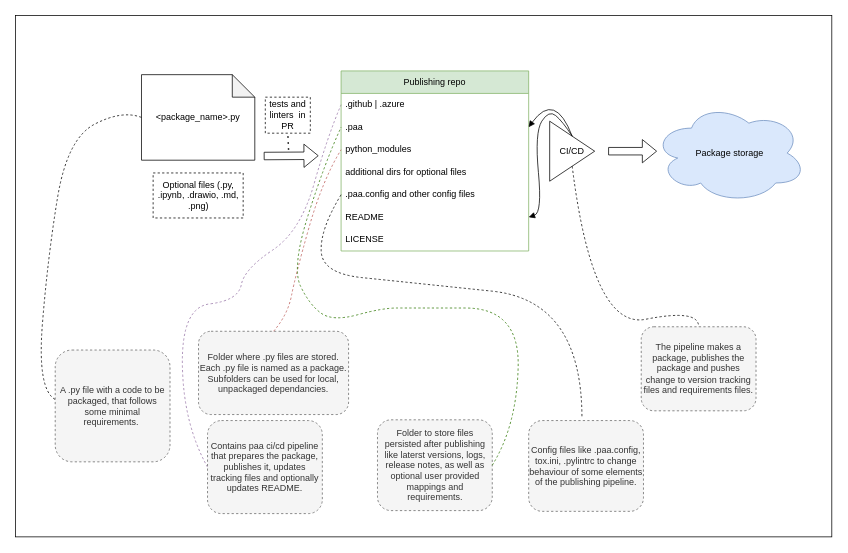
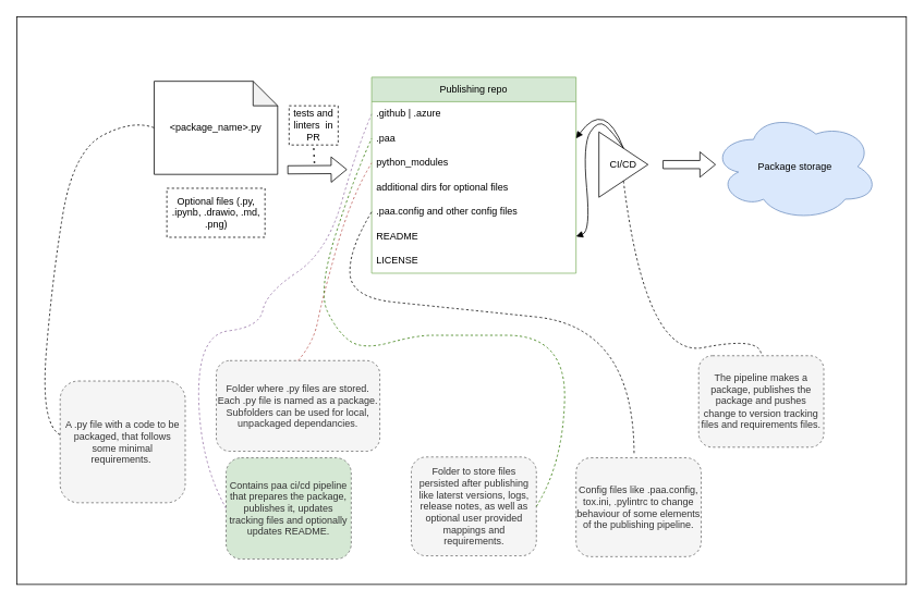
  <mxCell id="0" />
  <mxCell id="1" parent="0" />
  <mxCell id="2" value="" style="rounded=0;whiteSpace=wrap;html=1;" parent="1" vertex="1"><mxGeometry x="20" y="20" width="1088" height="695" as="geometry" /></mxCell>
  <mxCell id="3" value="" style="curved=1;endArrow=none;html=1;rounded=0;entryX=0;entryY=0.5;entryDx=0;entryDy=0;endFill=0;exitX=0;exitY=0.5;exitDx=0;exitDy=0;dashed=1;fillColor=#e1d5e7;strokeColor=#9673a6;" parent="1" source="18" target="5" edge="1"><mxGeometry width="50" height="50" relative="1" as="geometry"><mxPoint x="317" y="450" as="sourcePoint" /><mxPoint x="367" y="400" as="targetPoint" /><Array as="points"><mxPoint x="244" y="565" /><mxPoint x="241" y="409" /><mxPoint x="317" y="400" /><mxPoint x="325" y="358" /><mxPoint x="400" y="308" /><mxPoint x="436" y="181" /></Array></mxGeometry></mxCell>
  <mxCell id="4" value="Publishing repo" style="swimlane;fontStyle=0;childLayout=stackLayout;horizontal=1;startSize=30;horizontalStack=0;resizeParent=1;resizeParentMax=0;resizeLast=0;collapsible=1;marginBottom=0;whiteSpace=wrap;html=1;fillColor=#d5e8d4;strokeColor=#82b366;" parent="1" vertex="1"><mxGeometry x="454" y="94" width="250" height="240" as="geometry" /></mxCell>
  <mxCell id="5" value=".github | .azure" style="text;strokeColor=none;fillColor=none;align=left;verticalAlign=middle;spacingLeft=4;spacingRight=4;overflow=hidden;points=[[0,0.5],[1,0.5]];portConstraint=eastwest;rotatable=0;whiteSpace=wrap;html=1;" parent="4" vertex="1"><mxGeometry y="30" width="250" height="30" as="geometry" /></mxCell>
  <mxCell id="6" value="&lt;div&gt;&lt;span style=&quot;background-color: initial;&quot;&gt;.paa&amp;nbsp;&lt;/span&gt;&lt;br&gt;&lt;/div&gt;" style="text;strokeColor=none;fillColor=none;align=left;verticalAlign=middle;spacingLeft=4;spacingRight=4;overflow=hidden;points=[[0,0.5],[1,0.5]];portConstraint=eastwest;rotatable=0;whiteSpace=wrap;html=1;fontFamily=Helvetica;fontSize=12;fontColor=default;" parent="4" vertex="1"><mxGeometry y="60" width="250" height="30" as="geometry" /></mxCell>
  <mxCell id="7" value="python_modules" style="text;strokeColor=none;fillColor=none;align=left;verticalAlign=middle;spacingLeft=4;spacingRight=4;overflow=hidden;points=[[0,0.5],[1,0.5]];portConstraint=eastwest;rotatable=0;whiteSpace=wrap;html=1;" parent="4" vertex="1"><mxGeometry y="90" width="250" height="30" as="geometry" /></mxCell>
  <mxCell id="8" value="additional dirs for optional files" style="text;strokeColor=none;fillColor=none;align=left;verticalAlign=middle;spacingLeft=4;spacingRight=4;overflow=hidden;points=[[0,0.5],[1,0.5]];portConstraint=eastwest;rotatable=0;whiteSpace=wrap;html=1;" parent="4" vertex="1"><mxGeometry y="120" width="250" height="30" as="geometry" /></mxCell>
  <mxCell id="9" value=".paa.config and other config files" style="text;strokeColor=none;fillColor=none;align=left;verticalAlign=middle;spacingLeft=4;spacingRight=4;overflow=hidden;points=[[0,0.5],[1,0.5]];portConstraint=eastwest;rotatable=0;whiteSpace=wrap;html=1;" vertex="1" parent="4"><mxGeometry y="150" width="250" height="30" as="geometry" /></mxCell>
  <mxCell id="10" value="README" style="text;strokeColor=none;fillColor=none;align=left;verticalAlign=middle;spacingLeft=4;spacingRight=4;overflow=hidden;points=[[0,0.5],[1,0.5]];portConstraint=eastwest;rotatable=0;whiteSpace=wrap;html=1;" vertex="1" parent="4"><mxGeometry y="180" width="250" height="30" as="geometry" /></mxCell>
  <mxCell id="11" value="LICENSE" style="text;strokeColor=none;fillColor=none;align=left;verticalAlign=middle;spacingLeft=4;spacingRight=4;overflow=hidden;points=[[0,0.5],[1,0.5]];portConstraint=eastwest;rotatable=0;whiteSpace=wrap;html=1;" vertex="1" parent="4"><mxGeometry y="210" width="250" height="30" as="geometry" /></mxCell>
  <mxCell id="12" value="&amp;lt;package_name&amp;gt;.py" style="shape=note;whiteSpace=wrap;html=1;backgroundOutline=1;darkOpacity=0.05;" parent="1" vertex="1"><mxGeometry x="188" y="99" width="151" height="114" as="geometry" /></mxCell>
  <mxCell id="13" value="" style="shape=flexArrow;endArrow=classic;html=1;rounded=0;fillColor=default;" parent="1" edge="1"><mxGeometry width="50" height="50" relative="1" as="geometry"><mxPoint x="351" y="207.44" as="sourcePoint" /><mxPoint x="424" y="207" as="targetPoint" /></mxGeometry></mxCell>
  <mxCell id="14" value="" style="shape=flexArrow;endArrow=classic;html=1;rounded=0;" parent="1" edge="1"><mxGeometry width="50" height="50" relative="1" as="geometry"><mxPoint x="810" y="201" as="sourcePoint" /><mxPoint x="875" y="201" as="targetPoint" /></mxGeometry></mxCell>
  <mxCell id="15" value="Package storage" style="ellipse;shape=cloud;whiteSpace=wrap;html=1;fillColor=#dae8fc;strokeColor=#6c8ebf;" parent="1" vertex="1"><mxGeometry x="870" y="137" width="204" height="133" as="geometry" /></mxCell>
  <mxCell id="16" value="CI/CD" style="triangle;whiteSpace=wrap;html=1;" parent="1" vertex="1"><mxGeometry x="732" y="161" width="60" height="80" as="geometry" /></mxCell>
  <mxCell id="17" value="" style="curved=1;endArrow=block;html=1;rounded=0;entryX=1;entryY=0.5;entryDx=0;entryDy=0;endFill=1;exitX=0.5;exitY=0;exitDx=0;exitDy=0;" parent="1" source="16" target="6" edge="1"><mxGeometry width="50" height="50" relative="1" as="geometry"><mxPoint x="728" y="186" as="sourcePoint" /><mxPoint x="704" y="259" as="targetPoint" /><Array as="points"><mxPoint x="739" y="121" /></Array></mxGeometry></mxCell>
- <mxCell id="18" value="Contains paa ci/cd pipeline that prepares the package, publishes it, updates tracking files and optionally updates README." style="rounded=1;whiteSpace=wrap;html=1;dashed=1;fillColor=#f5f5f5;fontColor=#333333;strokeColor=#666666;" parent="1" vertex="1"><mxGeometry x="276" y="560" width="153" height="124" as="geometry" /></mxCell>
+ <mxCell id="18" value="Contains paa ci/cd pipeline that prepares the package, publishes it, updates tracking files and optionally updates README." style="rounded=1;whiteSpace=wrap;html=1;dashed=1;fillColor=#d5e8d4;fontColor=#333333;strokeColor=#666666;" parent="1" vertex="1"><mxGeometry x="276" y="560" width="153" height="124" as="geometry" /></mxCell>
  <mxCell id="19" value="Folder where .py files are stored. Each .py file is named as a package.&lt;br&gt;Subfolders can be used for local, unpackaged dependancies." style="rounded=1;whiteSpace=wrap;html=1;dashed=1;fillColor=#f5f5f5;fontColor=#333333;strokeColor=#666666;" parent="1" vertex="1"><mxGeometry x="264" y="441" width="200" height="111" as="geometry" /></mxCell>
  <mxCell id="20" value="" style="curved=1;endArrow=none;html=1;rounded=0;entryX=0;entryY=0.5;entryDx=0;entryDy=0;endFill=0;exitX=0.5;exitY=0;exitDx=0;exitDy=0;dashed=1;fillColor=#f8cecc;strokeColor=#b85450;" parent="1" source="19" target="7" edge="1"><mxGeometry width="50" height="50" relative="1" as="geometry"><mxPoint x="165" y="502" as="sourcePoint" /><mxPoint x="442" y="222" as="targetPoint" /><Array as="points"><mxPoint x="383" y="419" /><mxPoint x="393" y="367" /><mxPoint x="429" y="240" /></Array></mxGeometry></mxCell>
  <mxCell id="21" value="Folder to store files persisted after publishing like laterst versions, logs, release notes, as well as optional user provided mappings and requirements." style="rounded=1;whiteSpace=wrap;html=1;dashed=1;fillColor=#f5f5f5;fontColor=#333333;strokeColor=#666666;" parent="1" vertex="1"><mxGeometry x="502.5" y="559" width="153" height="121" as="geometry" /></mxCell>
  <mxCell id="22" value="" style="curved=1;endArrow=none;html=1;rounded=0;entryX=0;entryY=0.5;entryDx=0;entryDy=0;endFill=0;exitX=1;exitY=0.5;exitDx=0;exitDy=0;dashed=1;fillColor=#60a917;strokeColor=#2D7600;" parent="1" source="21" target="6" edge="1"><mxGeometry width="50" height="50" relative="1" as="geometry"><mxPoint x="356" y="557" as="sourcePoint" /><mxPoint x="454" y="259" as="targetPoint" /><Array as="points"><mxPoint x="688" y="567" /><mxPoint x="692" y="410" /><mxPoint x="547" y="410" /><mxPoint x="509" y="410" /><mxPoint x="443" y="428" /><mxPoint x="412" y="406" /><mxPoint x="388" y="356" /><mxPoint x="432" y="217" /></Array></mxGeometry></mxCell>
  <mxCell id="23" value="The pipeline makes a package, publishes the package and pushes change to version tracking files and requirements files." style="rounded=1;whiteSpace=wrap;html=1;dashed=1;fillColor=#f5f5f5;fontColor=#333333;strokeColor=#666666;" parent="1" vertex="1"><mxGeometry x="854" y="435" width="153" height="112" as="geometry" /></mxCell>
  <mxCell id="24" value="&lt;div style=&quot;&quot;&gt;A .py file with a code to be packaged, that follows some minimal requirements.&amp;nbsp;&lt;/div&gt;" style="rounded=1;whiteSpace=wrap;html=1;dashed=1;fillColor=#f5f5f5;fontColor=#333333;strokeColor=#666666;align=center;" parent="1" vertex="1"><mxGeometry x="73" y="466" width="153" height="149" as="geometry" /></mxCell>
  <mxCell id="25" value="" style="curved=1;endArrow=none;html=1;rounded=0;entryX=0;entryY=0.5;entryDx=0;entryDy=0;endFill=0;exitX=-0.002;exitY=0.441;exitDx=0;exitDy=0;dashed=1;entryPerimeter=0;exitPerimeter=0;" parent="1" source="24" target="12" edge="1"><mxGeometry width="50" height="50" relative="1" as="geometry"><mxPoint x="-190" y="479" as="sourcePoint" /><mxPoint x="87" y="199" as="targetPoint" /><Array as="points"><mxPoint x="49" y="518" /><mxPoint x="63" y="343" /><mxPoint x="89" y="184" /><mxPoint x="162" y="146" /></Array></mxGeometry></mxCell>
  <mxCell id="26" value="" style="curved=1;endArrow=none;html=1;rounded=0;exitX=0.5;exitY=1;exitDx=0;exitDy=0;entryX=0.5;entryY=0;entryDx=0;entryDy=0;dashed=1;endFill=0;" parent="1" source="16" target="23" edge="1"><mxGeometry width="50" height="50" relative="1" as="geometry"><mxPoint x="880" y="333" as="sourcePoint" /><mxPoint x="930" y="283" as="targetPoint" /><Array as="points"><mxPoint x="789" y="439" /><mxPoint x="931" y="411" /></Array></mxGeometry></mxCell>
  <mxCell id="27" value="Optional files (.py, .ipynb, .drawio, .md, .png)" style="rounded=0;whiteSpace=wrap;html=1;dashed=1;" vertex="1" parent="1"><mxGeometry x="203.5" y="230" width="120" height="60" as="geometry" /></mxCell>
  <mxCell id="28" value="" style="curved=1;endArrow=block;html=1;rounded=0;entryX=1;entryY=0.5;entryDx=0;entryDy=0;endFill=1;exitX=0.5;exitY=0;exitDx=0;exitDy=0;" edge="1" parent="1" source="16" target="10"><mxGeometry width="50" height="50" relative="1" as="geometry"><mxPoint x="772" y="191" as="sourcePoint" /><mxPoint x="714" y="179" as="targetPoint" /><Array as="points"><mxPoint x="749" y="161" /><mxPoint x="731" y="146" /><mxPoint x="712" y="176" /><mxPoint x="722" y="283" /></Array></mxGeometry></mxCell>
  <mxCell id="29" value="Config files like .paa.config, tox.ini, .pylintrc to change behaviour of some elements of the publishing pipeline." style="rounded=1;whiteSpace=wrap;html=1;dashed=1;fillColor=#f5f5f5;fontColor=#333333;strokeColor=#666666;" vertex="1" parent="1"><mxGeometry x="704" y="560" width="153" height="121" as="geometry" /></mxCell>
  <mxCell id="30" value="" style="curved=1;endArrow=none;html=1;rounded=0;exitX=0;exitY=0.5;exitDx=0;exitDy=0;entryX=0.464;entryY=-0.029;entryDx=0;entryDy=0;dashed=1;endFill=0;entryPerimeter=0;" edge="1" parent="1" source="9" target="29"><mxGeometry width="50" height="50" relative="1" as="geometry"><mxPoint x="452" y="257" as="sourcePoint" /><mxPoint x="621" y="471" as="targetPoint" /><Array as="points"><mxPoint x="426" y="305" /><mxPoint x="429" y="364" /><mxPoint x="535" y="375" /><mxPoint x="775" y="400" /></Array></mxGeometry></mxCell>
  <mxCell id="31" value="tests and linters&amp;nbsp; in PR" style="text;html=1;align=center;verticalAlign=middle;whiteSpace=wrap;rounded=0;strokeColor=default;dashed=1;" vertex="1" parent="1"><mxGeometry x="353" y="129" width="60" height="48" as="geometry" /></mxCell>
  <mxCell id="32" value="" style="endArrow=none;dashed=1;html=1;dashPattern=1 3;strokeWidth=2;rounded=0;entryX=0.5;entryY=1;entryDx=0;entryDy=0;" edge="1" parent="1" target="31"><mxGeometry width="50" height="50" relative="1" as="geometry"><mxPoint x="384" y="199" as="sourcePoint" /><mxPoint x="416" y="238" as="targetPoint" /></mxGeometry></mxCell>
